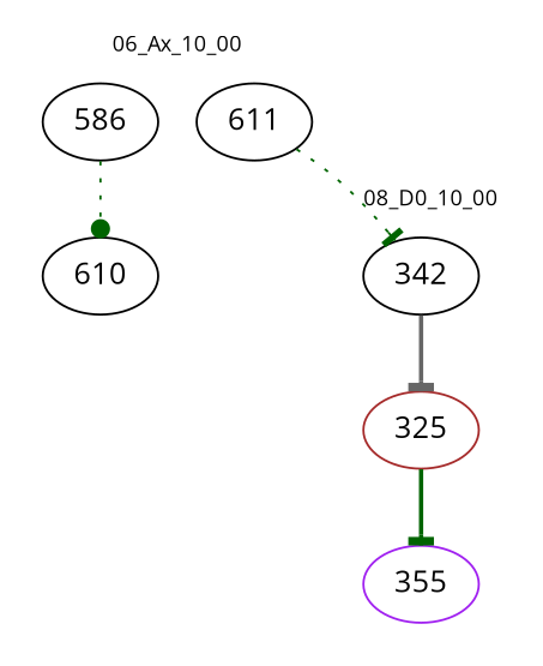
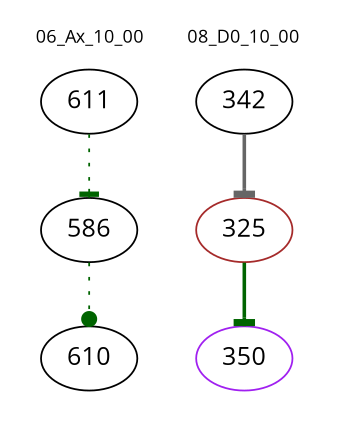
  digraph {
    fontname="Open Sans"
    node [color=black fontname="Open Sans"]
    edge [arrowhead=tee color=darkgreen fontname="Open Sans" style=dotted]
    n1 [label=611]
    n2 [label=586]
    n3 [label=610]
    n4 [label=342]
    n5 [color=brown label=325]
-   n6 [color=purple label=355]
+   n6 [color=purple label=350]
    subgraph cluster_1 {
      color=white
      fontsize=10
      label="06_Ax_10_00"
      n1
      n2
      n3
    }
    subgraph cluster_2 {
      color=white
      fontsize=10
      label="08_D0_10_00"
      n4
      n5
      n6
    }
-   n1 -> n4
+   n1 -> n2
    n2 -> n3 [arrowhead=dot]
    n4 -> n5 [color=gray40 style=bold]
    n5 -> n6 [style=bold]
  }
